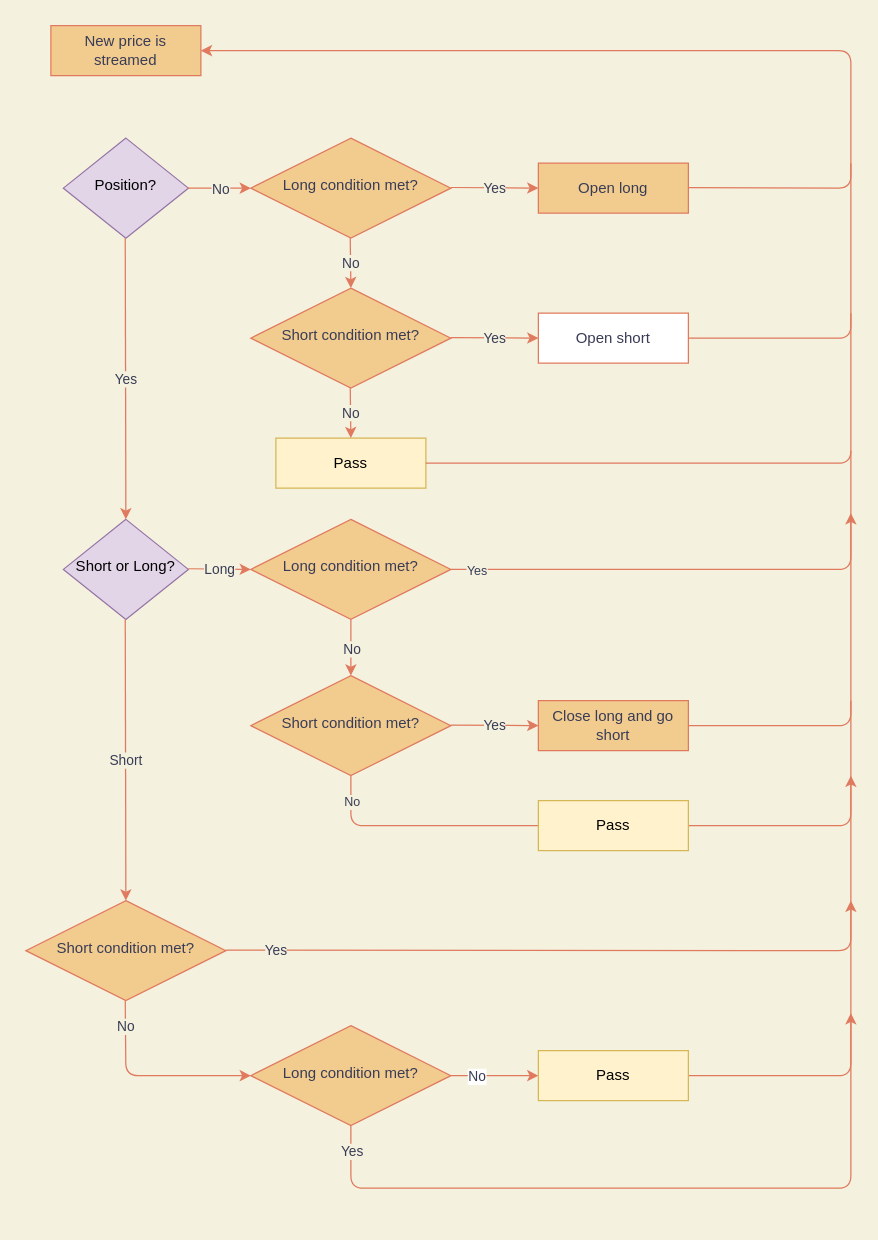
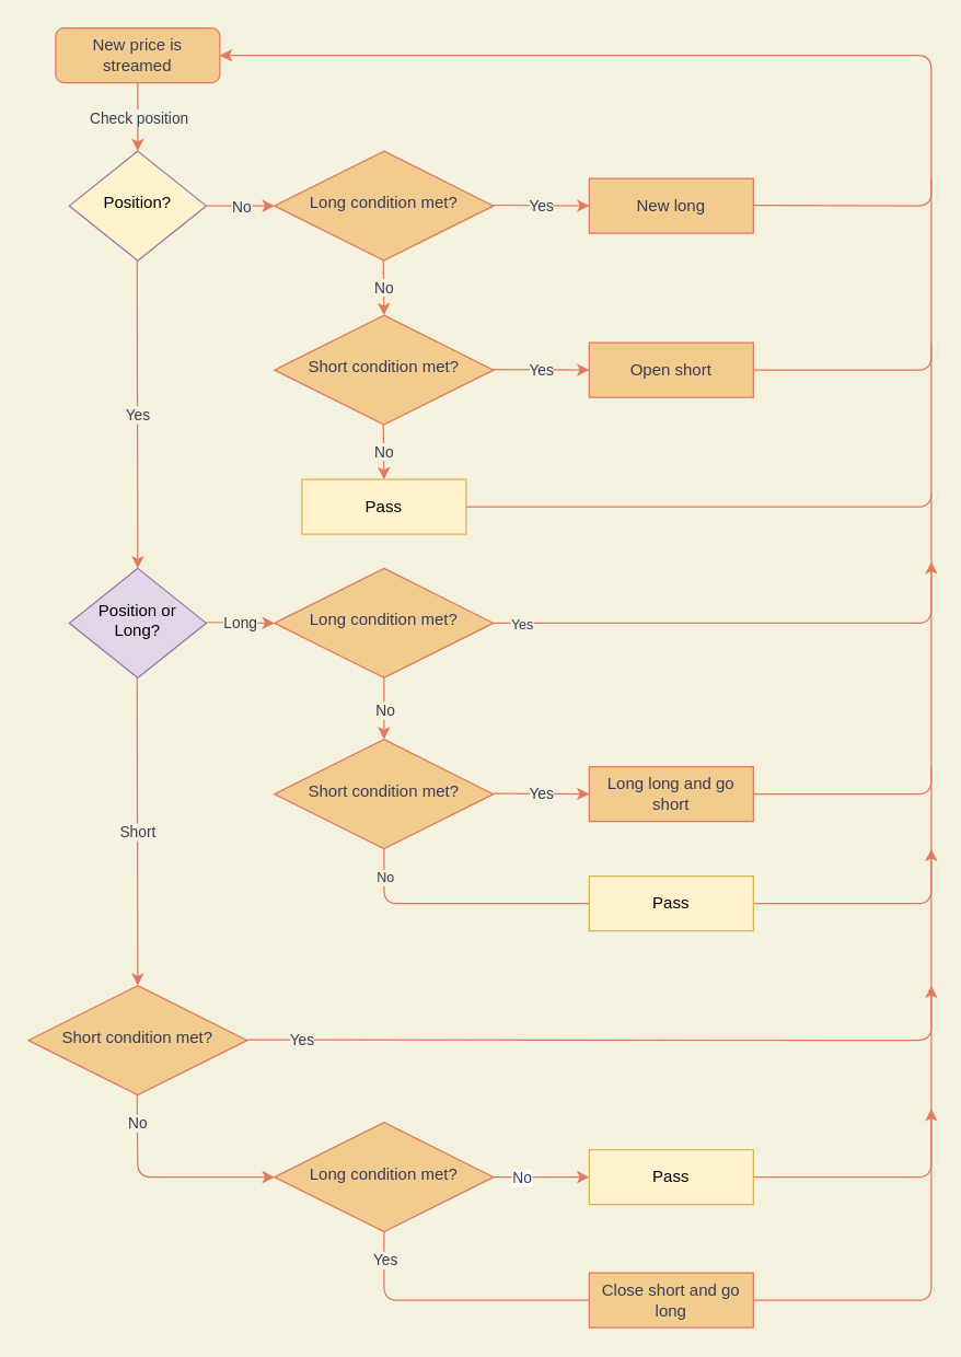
  <mxCell id="0" />
  <mxCell id="1" parent="0" />
- <mxCell id="2" value="New price is streamed" style="whiteSpace=wrap;html=1;fontSize=12;glass=0;strokeWidth=1;shadow=0;fillColor=#F2CC8F;strokeColor=#E07A5F;fontColor=#393C56;" parent="1" vertex="1"><mxGeometry x="40" y="20" width="120" height="40" as="geometry" /></mxCell>
- <mxCell id="3" value="Position?" style="rhombus;whiteSpace=wrap;html=1;shadow=0;fontFamily=Helvetica;fontSize=12;align=center;strokeWidth=1;spacing=6;spacingTop=-4;fillColor=#e1d5e7;strokeColor=#9673a6;" parent="1" vertex="1"><mxGeometry x="50" y="110" width="100" height="80" as="geometry" /></mxCell>
- <mxCell id="4" value="Short or Long?" style="rhombus;whiteSpace=wrap;html=1;shadow=0;fontFamily=Helvetica;fontSize=12;align=center;strokeWidth=1;spacing=6;spacingTop=-4;fillColor=#e1d5e7;strokeColor=#9673a6;" parent="1" vertex="1"><mxGeometry x="50" y="415" width="100" height="80" as="geometry" /></mxCell>
+ <mxCell id="2" value="New price is streamed" style="whiteSpace=wrap;html=1;fontSize=12;glass=0;strokeWidth=1;shadow=0;fillColor=#F2CC8F;strokeColor=#E07A5F;fontColor=#393C56;rounded=1;" parent="1" vertex="1"><mxGeometry x="40" y="20" width="120" height="40" as="geometry" /></mxCell>
+ <mxCell id="3" value="Position?" style="rhombus;whiteSpace=wrap;html=1;shadow=0;fontFamily=Helvetica;fontSize=12;align=center;strokeWidth=1;spacing=6;spacingTop=-4;fillColor=#fff2cc;strokeColor=#9673a6;" parent="1" vertex="1"><mxGeometry x="50" y="110" width="100" height="80" as="geometry" /></mxCell>
+ <mxCell id="4" value="Position or Long?" style="rhombus;whiteSpace=wrap;html=1;shadow=0;fontFamily=Helvetica;fontSize=12;align=center;strokeWidth=1;spacing=6;spacingTop=-4;fillColor=#e1d5e7;strokeColor=#9673a6;" parent="1" vertex="1"><mxGeometry x="50" y="415" width="100" height="80" as="geometry" /></mxCell>
  <mxCell id="5" value="Long condition met?" style="rhombus;whiteSpace=wrap;html=1;shadow=0;fontFamily=Helvetica;fontSize=12;align=center;strokeWidth=1;spacing=6;spacingTop=-4;fillColor=#F2CC8F;strokeColor=#E07A5F;fontColor=#393C56;" vertex="1" parent="1"><mxGeometry x="200" y="110" width="160" height="80" as="geometry" /></mxCell>
  <mxCell id="6" value="Short condition met?" style="rhombus;whiteSpace=wrap;html=1;shadow=0;fontFamily=Helvetica;fontSize=12;align=center;strokeWidth=1;spacing=6;spacingTop=-4;fillColor=#F2CC8F;strokeColor=#E07A5F;fontColor=#393C56;" vertex="1" parent="1"><mxGeometry x="200" y="230" width="160" height="80" as="geometry" /></mxCell>
  <mxCell id="7" value="Pass" style="whiteSpace=wrap;html=1;fontSize=12;glass=0;strokeWidth=1;shadow=0;fillColor=#fff2cc;strokeColor=#d6b656;" vertex="1" parent="1"><mxGeometry x="220" y="350" width="120" height="40" as="geometry" /></mxCell>
  <mxCell id="8" value="" style="endArrow=classic;html=1;fontSize=10;entryX=1;entryY=0.5;entryDx=0;entryDy=0;labelBackgroundColor=#F4F1DE;strokeColor=#E07A5F;fontColor=#393C56;" edge="1" parent="1" target="2"><mxGeometry width="50" height="50" relative="1" as="geometry"><mxPoint x="340" y="370" as="sourcePoint" /><mxPoint x="330" y="20" as="targetPoint" /><Array as="points"><mxPoint x="680" y="370" /><mxPoint x="680" y="40" /></Array></mxGeometry></mxCell>
+ <mxCell id="9" value="" style="endArrow=classic;html=1;fontSize=10;entryX=0.5;entryY=0;entryDx=0;entryDy=0;exitX=0.5;exitY=1;exitDx=0;exitDy=0;labelBackgroundColor=#F4F1DE;strokeColor=#E07A5F;fontColor=#393C56;" edge="1" parent="1" source="2" target="3"><mxGeometry relative="1" as="geometry"><mxPoint x="60" y="80" as="sourcePoint" /><mxPoint x="160" y="80" as="targetPoint" /></mxGeometry></mxCell>
+ <mxCell id="10" value="Check position" style="edgeLabel;resizable=0;html=1;align=center;verticalAlign=middle;labelBackgroundColor=#F4F1DE;fontColor=#393C56;" connectable="0" vertex="1" parent="9"><mxGeometry relative="1" as="geometry" /></mxCell>
  <mxCell id="11" value="" style="endArrow=classic;html=1;fontSize=10;entryX=0.5;entryY=0;entryDx=0;entryDy=0;exitX=0.5;exitY=1;exitDx=0;exitDy=0;labelBackgroundColor=#F4F1DE;strokeColor=#E07A5F;fontColor=#393C56;" edge="1" parent="1" target="4"><mxGeometry relative="1" as="geometry"><mxPoint x="99.5" y="190" as="sourcePoint" /><mxPoint x="99.5" y="240" as="targetPoint" /></mxGeometry></mxCell>
  <mxCell id="12" value="Yes" style="edgeLabel;resizable=0;html=1;align=center;verticalAlign=middle;labelBackgroundColor=#F4F1DE;fontColor=#393C56;" connectable="0" vertex="1" parent="11"><mxGeometry relative="1" as="geometry" /></mxCell>
  <mxCell id="13" value="" style="endArrow=classic;html=1;fontSize=10;entryX=0;entryY=0.5;entryDx=0;entryDy=0;exitX=0.5;exitY=1;exitDx=0;exitDy=0;labelBackgroundColor=#F4F1DE;strokeColor=#E07A5F;fontColor=#393C56;" edge="1" parent="1" target="5"><mxGeometry relative="1" as="geometry"><mxPoint x="149" y="150" as="sourcePoint" /><mxPoint x="149" y="200" as="targetPoint" /></mxGeometry></mxCell>
  <mxCell id="14" value="No" style="edgeLabel;resizable=0;html=1;align=center;verticalAlign=middle;labelBackgroundColor=#F4F1DE;fontColor=#393C56;" connectable="0" vertex="1" parent="13"><mxGeometry relative="1" as="geometry" /></mxCell>
  <mxCell id="15" value="" style="endArrow=classic;html=1;fontSize=10;exitX=0.5;exitY=1;exitDx=0;exitDy=0;labelBackgroundColor=#F4F1DE;strokeColor=#E07A5F;fontColor=#393C56;" edge="1" parent="1"><mxGeometry relative="1" as="geometry"><mxPoint x="279.5" y="190" as="sourcePoint" /><mxPoint x="280" y="230" as="targetPoint" /></mxGeometry></mxCell>
  <mxCell id="16" value="No" style="edgeLabel;resizable=0;html=1;align=center;verticalAlign=middle;labelBackgroundColor=#F4F1DE;fontColor=#393C56;" connectable="0" vertex="1" parent="15"><mxGeometry relative="1" as="geometry" /></mxCell>
  <mxCell id="17" value="" style="endArrow=classic;html=1;fontSize=10;exitX=0.5;exitY=1;exitDx=0;exitDy=0;labelBackgroundColor=#F4F1DE;strokeColor=#E07A5F;fontColor=#393C56;" edge="1" parent="1"><mxGeometry relative="1" as="geometry"><mxPoint x="279.5" y="310" as="sourcePoint" /><mxPoint x="280" y="350" as="targetPoint" /></mxGeometry></mxCell>
  <mxCell id="18" value="No" style="edgeLabel;resizable=0;html=1;align=center;verticalAlign=middle;labelBackgroundColor=#F4F1DE;fontColor=#393C56;" connectable="0" vertex="1" parent="17"><mxGeometry relative="1" as="geometry" /></mxCell>
  <mxCell id="19" value="" style="endArrow=classic;html=1;fontSize=10;exitX=0.5;exitY=1;exitDx=0;exitDy=0;labelBackgroundColor=#F4F1DE;strokeColor=#E07A5F;fontColor=#393C56;" edge="1" parent="1"><mxGeometry relative="1" as="geometry"><mxPoint x="360" y="149.5" as="sourcePoint" /><mxPoint x="430" y="150" as="targetPoint" /></mxGeometry></mxCell>
  <mxCell id="20" value="Yes" style="edgeLabel;resizable=0;html=1;align=center;verticalAlign=middle;labelBackgroundColor=#F4F1DE;fontColor=#393C56;" connectable="0" vertex="1" parent="19"><mxGeometry relative="1" as="geometry" /></mxCell>
  <mxCell id="21" value="" style="endArrow=classic;html=1;fontSize=10;exitX=0.5;exitY=1;exitDx=0;exitDy=0;labelBackgroundColor=#F4F1DE;strokeColor=#E07A5F;fontColor=#393C56;" edge="1" parent="1"><mxGeometry relative="1" as="geometry"><mxPoint x="360" y="269.5" as="sourcePoint" /><mxPoint x="430" y="270" as="targetPoint" /></mxGeometry></mxCell>
  <mxCell id="22" value="Yes" style="edgeLabel;resizable=0;html=1;align=center;verticalAlign=middle;labelBackgroundColor=#F4F1DE;fontColor=#393C56;" connectable="0" vertex="1" parent="21"><mxGeometry relative="1" as="geometry" /></mxCell>
- <mxCell id="23" value="Open long" style="whiteSpace=wrap;html=1;fontSize=12;glass=0;strokeWidth=1;shadow=0;fillColor=#F2CC8F;strokeColor=#E07A5F;fontColor=#393C56;" vertex="1" parent="1"><mxGeometry x="430" y="130" width="120" height="40" as="geometry" /></mxCell>
- <mxCell id="24" value="Open short" style="whiteSpace=wrap;html=1;fontSize=12;glass=0;strokeWidth=1;shadow=0;fillColor=#ffffff;strokeColor=#E07A5F;fontColor=#393C56;" vertex="1" parent="1"><mxGeometry x="430" y="250" width="120" height="40" as="geometry" /></mxCell>
+ <mxCell id="23" value="New long" style="whiteSpace=wrap;html=1;fontSize=12;glass=0;strokeWidth=1;shadow=0;fillColor=#F2CC8F;strokeColor=#E07A5F;fontColor=#393C56;" vertex="1" parent="1"><mxGeometry x="430" y="130" width="120" height="40" as="geometry" /></mxCell>
+ <mxCell id="24" value="Open short" style="whiteSpace=wrap;html=1;fontSize=12;glass=0;strokeWidth=1;shadow=0;fillColor=#F2CC8F;strokeColor=#E07A5F;fontColor=#393C56;" vertex="1" parent="1"><mxGeometry x="430" y="250" width="120" height="40" as="geometry" /></mxCell>
  <mxCell id="25" value="" style="endArrow=none;html=1;fontSize=10;labelBackgroundColor=#F4F1DE;strokeColor=#E07A5F;fontColor=#393C56;" edge="1" parent="1"><mxGeometry width="50" height="50" relative="1" as="geometry"><mxPoint x="550" y="270" as="sourcePoint" /><mxPoint x="680" y="250" as="targetPoint" /><Array as="points"><mxPoint x="680" y="270" /></Array></mxGeometry></mxCell>
  <mxCell id="26" value="" style="endArrow=none;html=1;fontSize=10;labelBackgroundColor=#F4F1DE;strokeColor=#E07A5F;fontColor=#393C56;" edge="1" parent="1"><mxGeometry width="50" height="50" relative="1" as="geometry"><mxPoint x="550" y="149.5" as="sourcePoint" /><mxPoint x="680" y="130" as="targetPoint" /><Array as="points"><mxPoint x="680" y="150" /></Array></mxGeometry></mxCell>
  <mxCell id="27" value="" style="endArrow=classic;html=1;fontSize=10;labelBackgroundColor=#F4F1DE;strokeColor=#E07A5F;fontColor=#393C56;" edge="1" parent="1"><mxGeometry relative="1" as="geometry"><mxPoint x="150" y="454.5" as="sourcePoint" /><mxPoint x="200" y="455" as="targetPoint" /></mxGeometry></mxCell>
  <mxCell id="28" value="Long" style="edgeLabel;resizable=0;html=1;align=center;verticalAlign=middle;labelBackgroundColor=#F4F1DE;fontColor=#393C56;" connectable="0" vertex="1" parent="27"><mxGeometry relative="1" as="geometry" /></mxCell>
  <mxCell id="29" value="Long condition met?" style="rhombus;whiteSpace=wrap;html=1;shadow=0;fontFamily=Helvetica;fontSize=12;align=center;strokeWidth=1;spacing=6;spacingTop=-4;fillColor=#F2CC8F;strokeColor=#E07A5F;fontColor=#393C56;" vertex="1" parent="1"><mxGeometry x="200" y="415" width="160" height="80" as="geometry" /></mxCell>
  <mxCell id="30" value="" style="endArrow=classic;html=1;fontSize=10;labelBackgroundColor=#F4F1DE;strokeColor=#E07A5F;fontColor=#393C56;" edge="1" parent="1"><mxGeometry relative="1" as="geometry"><mxPoint x="280" y="495" as="sourcePoint" /><mxPoint x="280" y="540" as="targetPoint" /></mxGeometry></mxCell>
  <mxCell id="31" value="No" style="edgeLabel;resizable=0;html=1;align=center;verticalAlign=middle;labelBackgroundColor=#F4F1DE;fontColor=#393C56;" connectable="0" vertex="1" parent="30"><mxGeometry relative="1" as="geometry" /></mxCell>
  <mxCell id="32" value="" style="endArrow=none;html=1;fontSize=10;exitX=1;exitY=0.5;exitDx=0;exitDy=0;labelBackgroundColor=#F4F1DE;strokeColor=#E07A5F;fontColor=#393C56;" edge="1" parent="1" source="29"><mxGeometry width="50" height="50" relative="1" as="geometry"><mxPoint x="360" y="460" as="sourcePoint" /><mxPoint x="680" y="360" as="targetPoint" /><Array as="points"><mxPoint x="680" y="455" /></Array></mxGeometry></mxCell>
  <mxCell id="33" value="Yes" style="edgeLabel;html=1;align=center;verticalAlign=middle;resizable=0;points=[];fontSize=10;labelBackgroundColor=#F4F1DE;fontColor=#393C56;" vertex="1" connectable="0" parent="32"><mxGeometry x="-0.866" y="-4" relative="1" as="geometry"><mxPoint x="-8" y="-4.0" as="offset" /></mxGeometry></mxCell>
  <mxCell id="34" value="Short condition met?" style="rhombus;whiteSpace=wrap;html=1;shadow=0;fontFamily=Helvetica;fontSize=12;align=center;strokeWidth=1;spacing=6;spacingTop=-4;fillColor=#F2CC8F;strokeColor=#E07A5F;fontColor=#393C56;" vertex="1" parent="1"><mxGeometry x="200" y="540" width="160" height="80" as="geometry" /></mxCell>
  <mxCell id="35" value="" style="endArrow=classic;html=1;fontSize=10;exitX=0.5;exitY=1;exitDx=0;exitDy=0;labelBackgroundColor=#F4F1DE;strokeColor=#E07A5F;fontColor=#393C56;" edge="1" parent="1" source="34"><mxGeometry width="50" height="50" relative="1" as="geometry"><mxPoint x="310" y="690" as="sourcePoint" /><mxPoint x="680" y="410" as="targetPoint" /><Array as="points"><mxPoint x="280" y="660" /><mxPoint x="680" y="660" /></Array></mxGeometry></mxCell>
  <mxCell id="36" value="No" style="edgeLabel;html=1;align=center;verticalAlign=middle;resizable=0;points=[];fontSize=10;labelBackgroundColor=#F4F1DE;fontColor=#393C56;" vertex="1" connectable="0" parent="35"><mxGeometry x="-0.817" y="-4" relative="1" as="geometry"><mxPoint x="-23" y="-24" as="offset" /></mxGeometry></mxCell>
  <mxCell id="37" value="" style="endArrow=classic;html=1;fontSize=10;exitX=0.5;exitY=1;exitDx=0;exitDy=0;labelBackgroundColor=#F4F1DE;strokeColor=#E07A5F;fontColor=#393C56;" edge="1" parent="1"><mxGeometry relative="1" as="geometry"><mxPoint x="360" y="579.5" as="sourcePoint" /><mxPoint x="430" y="580" as="targetPoint" /></mxGeometry></mxCell>
  <mxCell id="38" value="Yes" style="edgeLabel;resizable=0;html=1;align=center;verticalAlign=middle;labelBackgroundColor=#F4F1DE;fontColor=#393C56;" connectable="0" vertex="1" parent="37"><mxGeometry relative="1" as="geometry" /></mxCell>
- <mxCell id="39" value="Close long and go short" style="whiteSpace=wrap;html=1;fontSize=12;glass=0;strokeWidth=1;shadow=0;fillColor=#F2CC8F;strokeColor=#E07A5F;fontColor=#393C56;" vertex="1" parent="1"><mxGeometry x="430" y="560" width="120" height="40" as="geometry" /></mxCell>
+ <mxCell id="39" value="Long long and go short" style="whiteSpace=wrap;html=1;fontSize=12;glass=0;strokeWidth=1;shadow=0;fillColor=#F2CC8F;strokeColor=#E07A5F;fontColor=#393C56;" vertex="1" parent="1"><mxGeometry x="430" y="560" width="120" height="40" as="geometry" /></mxCell>
  <mxCell id="40" value="" style="endArrow=none;html=1;fontSize=10;labelBackgroundColor=#F4F1DE;strokeColor=#E07A5F;fontColor=#393C56;" edge="1" parent="1"><mxGeometry width="50" height="50" relative="1" as="geometry"><mxPoint x="550" y="580" as="sourcePoint" /><mxPoint x="680" y="560" as="targetPoint" /><Array as="points"><mxPoint x="680" y="580" /></Array></mxGeometry></mxCell>
  <mxCell id="41" value="" style="endArrow=classic;html=1;fontSize=10;entryX=0.5;entryY=0;entryDx=0;entryDy=0;exitX=0.5;exitY=1;exitDx=0;exitDy=0;labelBackgroundColor=#F4F1DE;strokeColor=#E07A5F;fontColor=#393C56;" edge="1" parent="1"><mxGeometry relative="1" as="geometry"><mxPoint x="99.5" y="495" as="sourcePoint" /><mxPoint x="100" y="720" as="targetPoint" /></mxGeometry></mxCell>
  <mxCell id="42" value="Short" style="edgeLabel;resizable=0;html=1;align=center;verticalAlign=middle;labelBackgroundColor=#F4F1DE;fontColor=#393C56;" connectable="0" vertex="1" parent="41"><mxGeometry relative="1" as="geometry" /></mxCell>
  <mxCell id="43" value="&lt;font style=&quot;font-size: 12px&quot;&gt;Pass&lt;/font&gt;" style="whiteSpace=wrap;html=1;fontSize=10;fillColor=#fff2cc;strokeColor=#d6b656;" vertex="1" parent="1"><mxGeometry x="430" y="640" width="120" height="40" as="geometry" /></mxCell>
  <mxCell id="44" value="Short condition met?" style="rhombus;whiteSpace=wrap;html=1;shadow=0;fontFamily=Helvetica;fontSize=12;align=center;strokeWidth=1;spacing=6;spacingTop=-4;fillColor=#F2CC8F;strokeColor=#E07A5F;fontColor=#393C56;" vertex="1" parent="1"><mxGeometry x="20" y="720" width="160" height="80" as="geometry" /></mxCell>
  <mxCell id="45" value="" style="endArrow=classic;html=1;fontSize=10;exitX=0.5;exitY=1;exitDx=0;exitDy=0;labelBackgroundColor=#F4F1DE;strokeColor=#E07A5F;fontColor=#393C56;" edge="1" parent="1"><mxGeometry relative="1" as="geometry"><mxPoint x="180" y="759.5" as="sourcePoint" /><mxPoint x="680" y="620" as="targetPoint" /><Array as="points"><mxPoint x="680" y="760" /></Array></mxGeometry></mxCell>
  <mxCell id="46" value="Yes" style="edgeLabel;resizable=0;html=1;align=center;verticalAlign=middle;labelBackgroundColor=#F4F1DE;fontColor=#393C56;" connectable="0" vertex="1" parent="45"><mxGeometry relative="1" as="geometry"><mxPoint x="-280" y="0.18" as="offset" /></mxGeometry></mxCell>
  <mxCell id="47" value="" style="endArrow=classic;html=1;fontSize=10;labelBackgroundColor=#F4F1DE;strokeColor=#E07A5F;fontColor=#393C56;entryX=0;entryY=0.5;entryDx=0;entryDy=0;" edge="1" parent="1" target="50"><mxGeometry relative="1" as="geometry"><mxPoint x="99.5" y="800" as="sourcePoint" /><mxPoint x="280" y="860" as="targetPoint" /><Array as="points"><mxPoint x="100" y="860" /></Array></mxGeometry></mxCell>
  <mxCell id="48" value="No" style="edgeLabel;resizable=0;html=1;align=center;verticalAlign=middle;labelBackgroundColor=#F4F1DE;fontColor=#393C56;" connectable="0" vertex="1" parent="47"><mxGeometry relative="1" as="geometry"><mxPoint x="-20" y="-40" as="offset" /></mxGeometry></mxCell>
  <mxCell id="49" value="" style="endArrow=classic;html=1;fontSize=10;exitX=1;exitY=0.5;exitDx=0;exitDy=0;labelBackgroundColor=#F4F1DE;strokeColor=#E07A5F;fontColor=#393C56;" edge="1" parent="1" source="54"><mxGeometry relative="1" as="geometry"><mxPoint x="400" y="859.5" as="sourcePoint" /><mxPoint x="680" y="720" as="targetPoint" /><Array as="points"><mxPoint x="680" y="860" /></Array></mxGeometry></mxCell>
  <mxCell id="50" value="Long condition met?" style="rhombus;whiteSpace=wrap;html=1;shadow=0;fontFamily=Helvetica;fontSize=12;align=center;strokeWidth=1;spacing=6;spacingTop=-4;fillColor=#F2CC8F;strokeColor=#E07A5F;fontColor=#393C56;" vertex="1" parent="1"><mxGeometry x="200" y="820" width="160" height="80" as="geometry" /></mxCell>
  <mxCell id="51" value="" style="endArrow=classic;html=1;fontSize=10;labelBackgroundColor=#F4F1DE;strokeColor=#E07A5F;fontColor=#393C56;exitX=0.5;exitY=1;exitDx=0;exitDy=0;" edge="1" parent="1" source="50"><mxGeometry relative="1" as="geometry"><mxPoint x="360" y="950" as="sourcePoint" /><mxPoint x="680" y="810" as="targetPoint" /><Array as="points"><mxPoint x="280" y="950" /><mxPoint x="680" y="950" /></Array></mxGeometry></mxCell>
  <mxCell id="52" value="Yes" style="edgeLabel;resizable=0;html=1;align=center;verticalAlign=middle;labelBackgroundColor=#F4F1DE;fontColor=#393C56;" connectable="0" vertex="1" parent="51"><mxGeometry relative="1" as="geometry"><mxPoint x="-245" y="-30" as="offset" /></mxGeometry></mxCell>
+ <mxCell id="53" value="Close short and go long" style="whiteSpace=wrap;html=1;fontSize=12;glass=0;strokeWidth=1;shadow=0;fillColor=#F2CC8F;strokeColor=#E07A5F;fontColor=#393C56;" vertex="1" parent="1"><mxGeometry x="430" y="930" width="120" height="40" as="geometry" /></mxCell>
  <mxCell id="54" value="&lt;font style=&quot;font-size: 12px&quot;&gt;Pass&lt;/font&gt;" style="whiteSpace=wrap;html=1;fontSize=10;fillColor=#fff2cc;strokeColor=#d6b656;" vertex="1" parent="1"><mxGeometry x="430" y="840" width="120" height="40" as="geometry" /></mxCell>
  <mxCell id="55" value="" style="endArrow=classic;html=1;fontSize=10;exitX=1;exitY=0.5;exitDx=0;exitDy=0;labelBackgroundColor=#F4F1DE;strokeColor=#E07A5F;fontColor=#393C56;" edge="1" parent="1" source="50" target="54"><mxGeometry relative="1" as="geometry"><mxPoint x="360" y="860" as="sourcePoint" /><mxPoint x="680" y="720" as="targetPoint" /><Array as="points" /></mxGeometry></mxCell>
  <mxCell id="56" value="No" style="edgeLabel;html=1;align=center;verticalAlign=middle;resizable=0;points=[];fontColor=#393C56;" vertex="1" connectable="0" parent="55"><mxGeometry x="-0.884" relative="1" as="geometry"><mxPoint x="16" as="offset" /></mxGeometry></mxCell>
